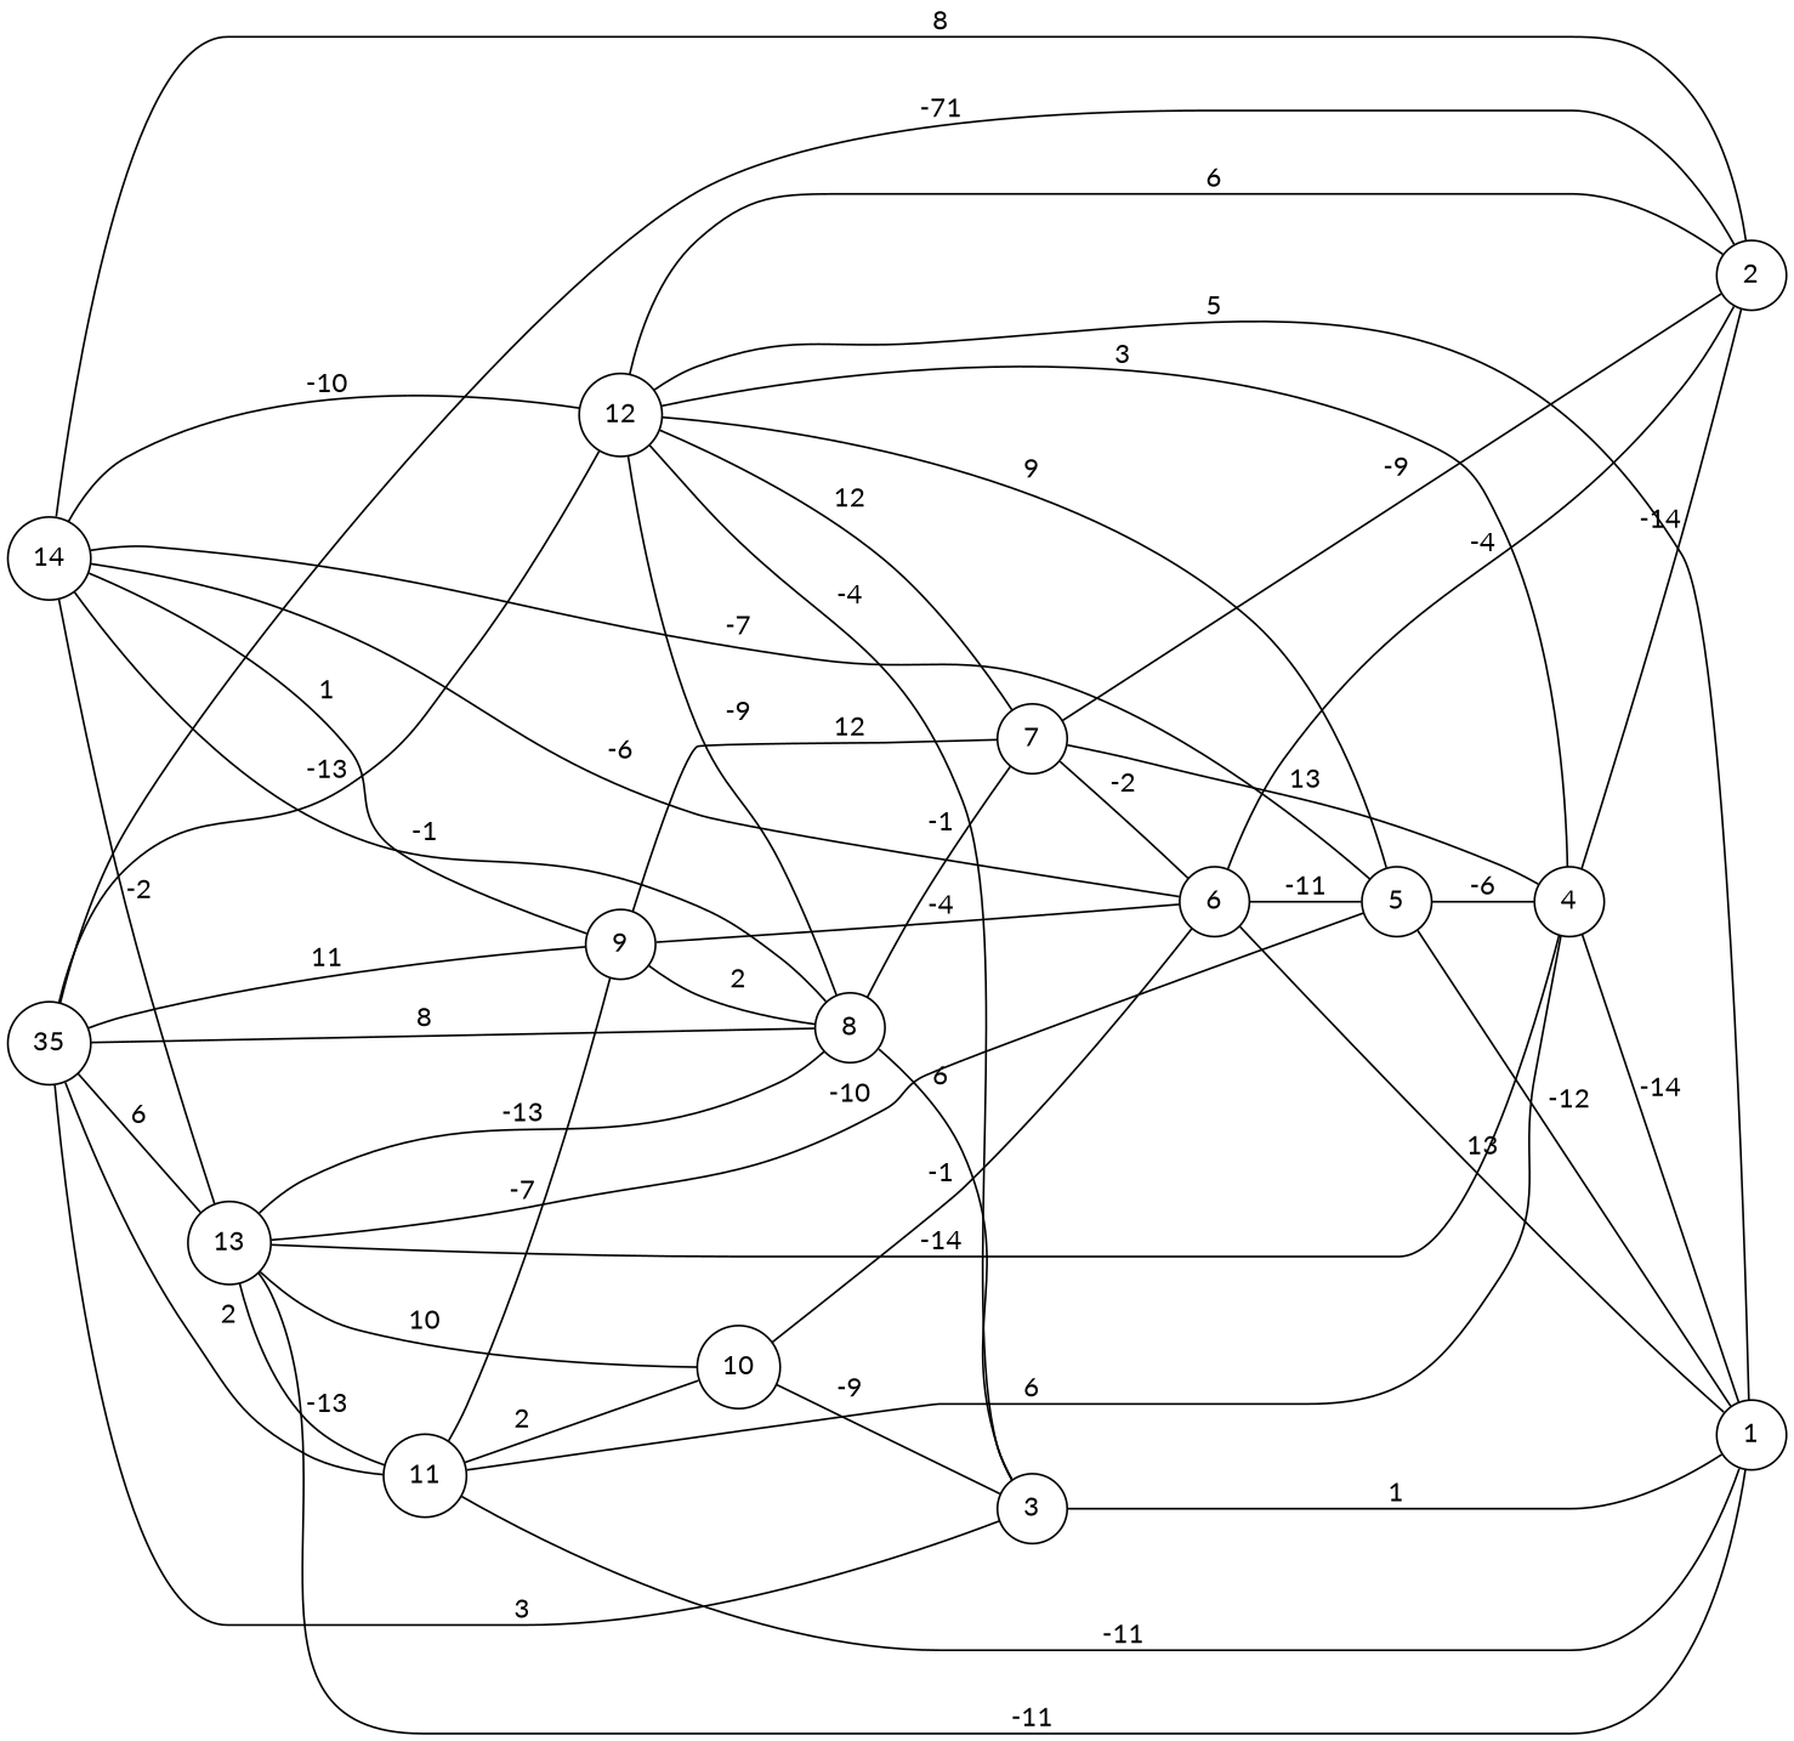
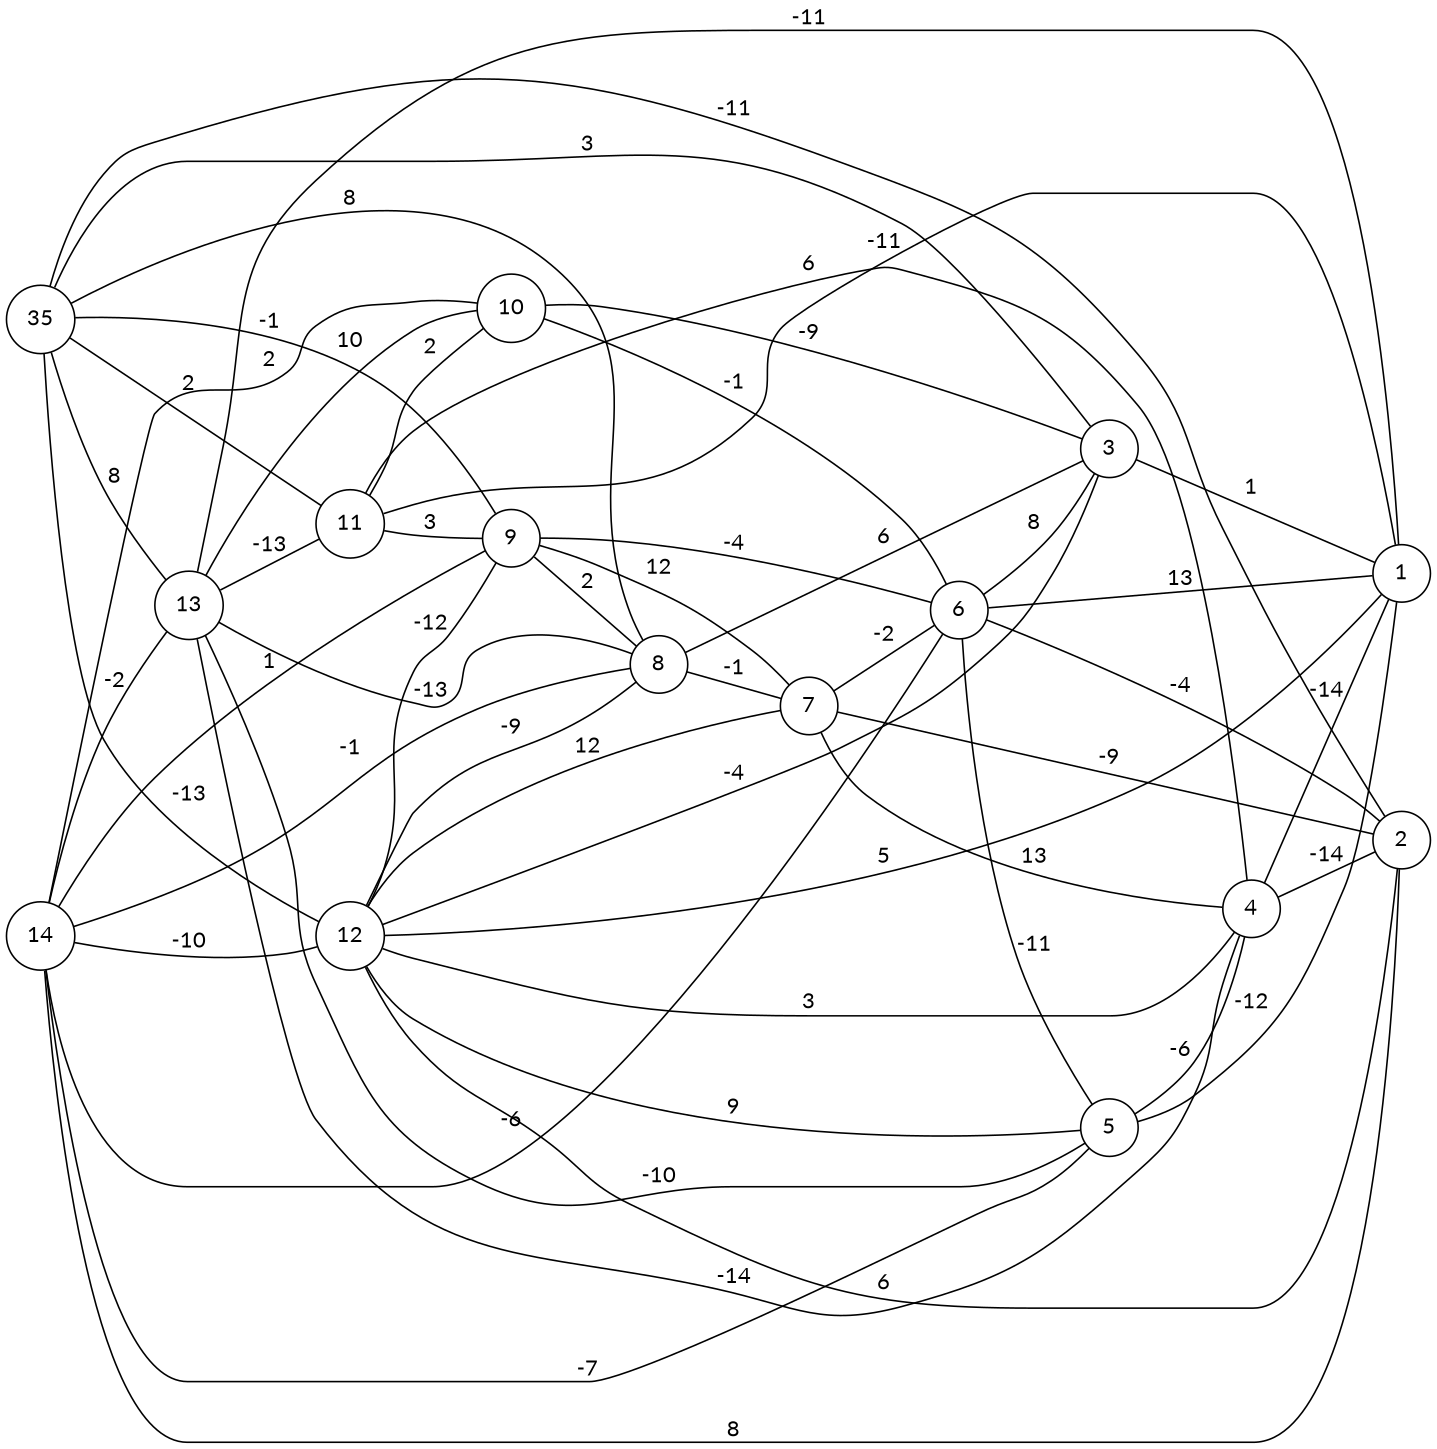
  graph {
    fontname=Lato
    rankdir=LR
    node [fontname=Lato shape=circle]
    edge [fontname=Lato]
    n1 [label=35]
    2
    3
    8
    9
    11
    12
    13
    1
    7
    6
    10
    4
    5
    14
-   n1 -- 2 [label=-71]
+   n1 -- 2 [label=-11]
    n1 -- 3 [label=3]
    n1 -- 8 [label=8]
-   n1 -- 9 [label=11]
+   n1 -- 9 [label=-1]
    n1 -- 11 [label=2]
    n1 -- 12 [label=-13]
-   n1 -- 13 [label=6]
+   n1 -- 13 [label=8]
    3 -- 1 [label=1]
    8 -- 3 [label=6]
    8 -- 7 [label=-1]
    9 -- 8 [label=2]
    9 -- 7 [label=12]
    9 -- 6 [label=-4]
-   11 -- 9 [label=-7]
+   11 -- 9 [label=3]
    11 -- 1 [label=-11]
    11 -- 10 [label=2]
    11 -- 4 [label=6]
    12 -- 2 [label=6]
    12 -- 3 [label=-4]
    12 -- 8 [label=-9]
+   12 -- 9 [label=-12]
    12 -- 1 [label=5]
    12 -- 7 [label=12]
    12 -- 4 [label=3]
    12 -- 5 [label=9]
    13 -- 8 [label=-13]
    13 -- 11 [label=-13]
    13 -- 1 [label=-11]
    13 -- 10 [label=10]
    13 -- 4 [label=-14]
    13 -- 5 [label=-10]
    7 -- 2 [label=-9]
    7 -- 6 [label=-2]
    7 -- 4 [label=13]
    6 -- 2 [label=-4]
+   6 -- 3 [label=8]
    6 -- 1 [label=13]
    6 -- 5 [label=-11]
    10 -- 3 [label=-9]
    10 -- 6 [label=-1]
    4 -- 2 [label=-14]
    4 -- 1 [label=-14]
    5 -- 1 [label=-12]
    5 -- 4 [label=-6]
    14 -- 2 [label=8]
    14 -- 8 [label=-1]
    14 -- 9 [label=1]
    14 -- 12 [label=-10]
    14 -- 13 [label=-2]
    14 -- 6 [label=-6]
+   14 -- 10 [label=2]
    14 -- 5 [label=-7]
  }
